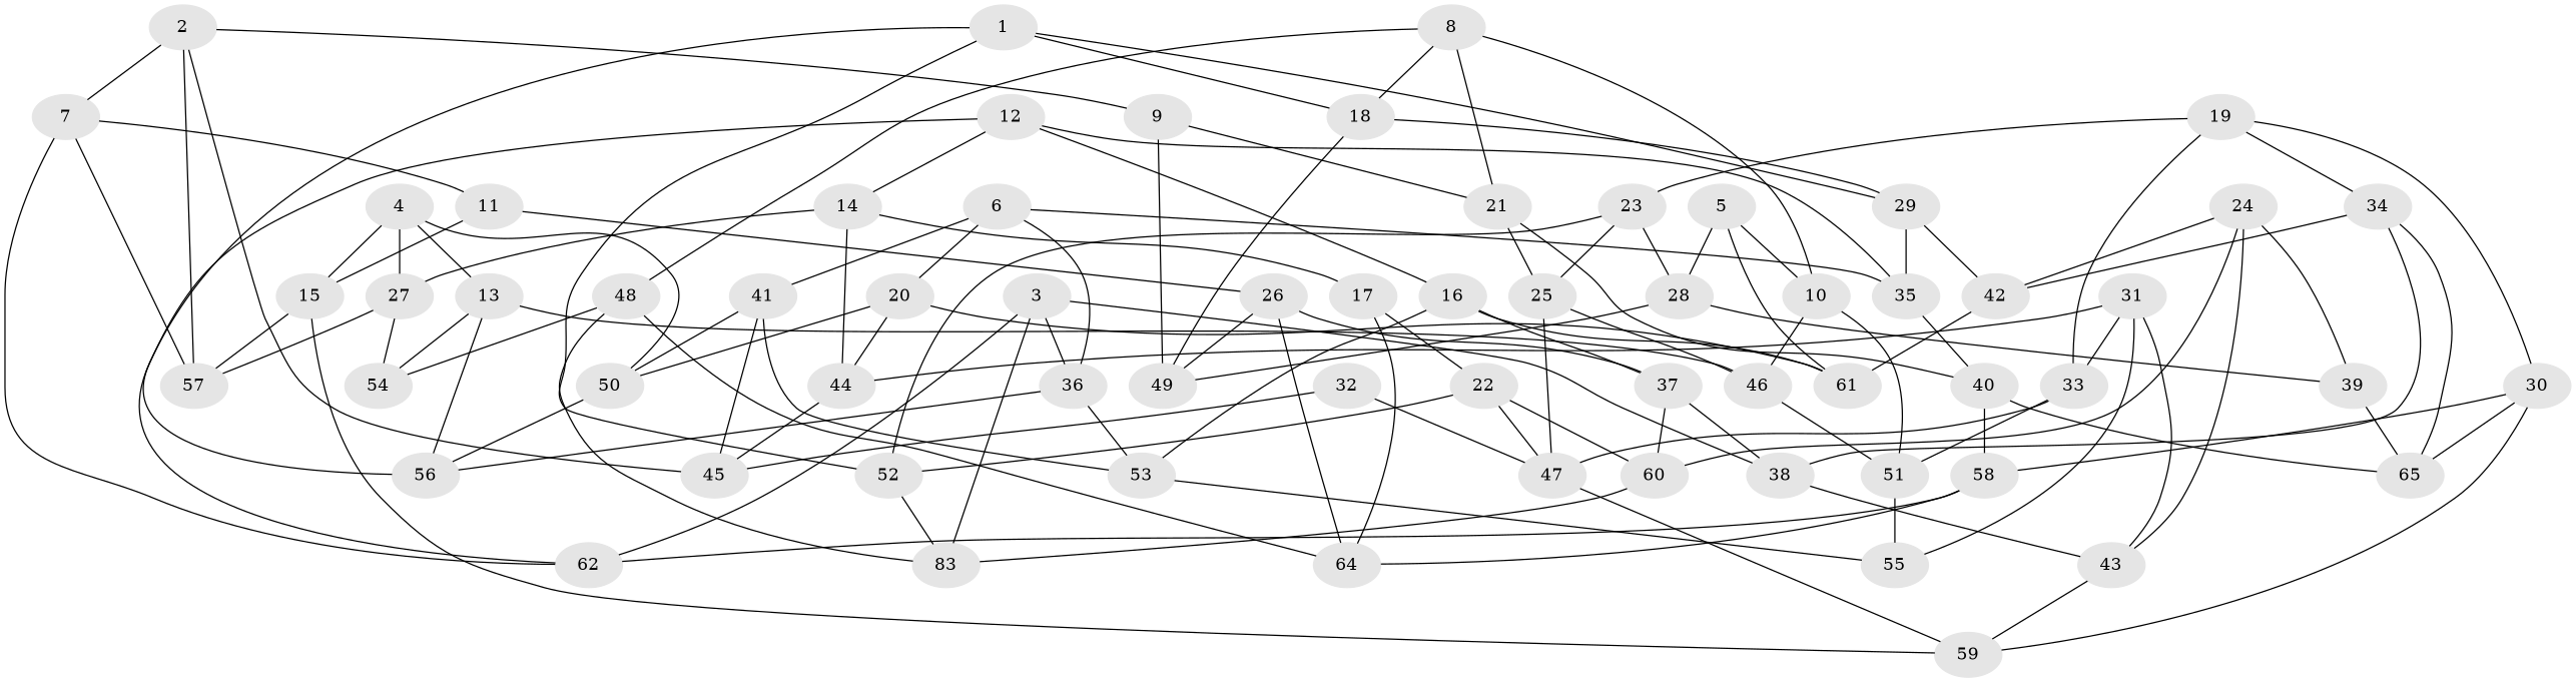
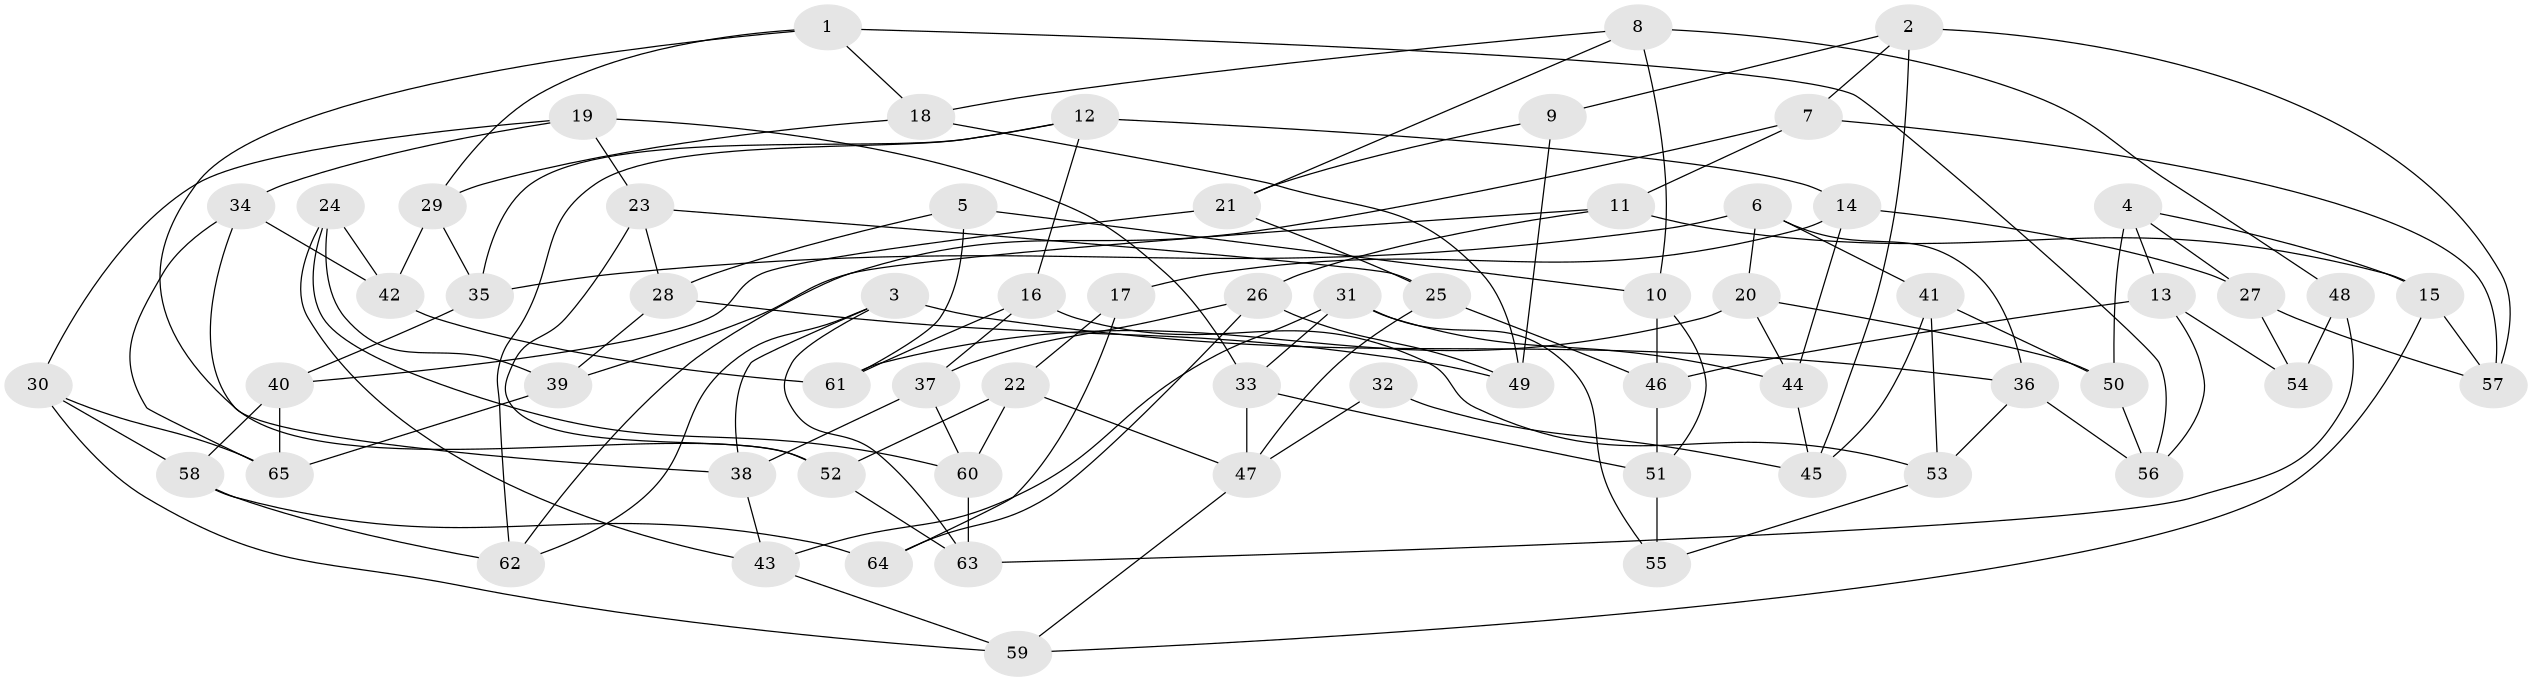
  graph {
    node [color=gray90 style=filled]
    1
    18
    29
    52
    56
    49
    35
    42
-   63 [label=83]
+   63
    2
    7
    9
    45
    57
    62
    11
    21
    3
    36
    38
    53
    43
    4
    13
    15
    27
    50
    46
    54
    59
    5
    10
    28
    61
    51
    39
    32
    47
    6
    20
    41
    44
    40
    26
    8
    48
    25
    64
    17
    22
    55
    37
    65
    12
    14
    16
    60
    19
    23
    30
    33
    34
    58
    24
    31
    1 -- 18
    1 -- 29
    1 -- 52
    1 -- 56
    18 -- 29
    18 -- 49
    29 -- 35
    29 -- 42
    52 -- 63
    35 -- 40
    42 -- 61
    2 -- 7
    2 -- 9
    2 -- 45
    2 -- 57
    7 -- 57
    7 -- 62
    7 -- 11
    9 -- 49
    9 -- 21
    11 -- 15
+   11 -- 39
    11 -- 26
    21 -- 40
    21 -- 25
    3 -- 63
    3 -- 62
    3 -- 36
    3 -- 38
    36 -- 56
    36 -- 53
    38 -- 43
    53 -- 55
    43 -- 59
    4 -- 13
    4 -- 15
    4 -- 27
    4 -- 50
    13 -- 56
    13 -- 46
    13 -- 54
    15 -- 57
    15 -- 59
    27 -- 57
    27 -- 54
    50 -- 56
    46 -- 51
    5 -- 10
    5 -- 28
    5 -- 61
    10 -- 46
    10 -- 51
    28 -- 49
    28 -- 39
    51 -- 55
    39 -- 65
    32 -- 45
    32 -- 47
    47 -- 59
    6 -- 35
    6 -- 36
    6 -- 20
    6 -- 41
    20 -- 50
    20 -- 61
    20 -- 44
    41 -- 45
    41 -- 53
    41 -- 50
    44 -- 45
    40 -- 65
    40 -- 58
    26 -- 49
    26 -- 64
    26 -- 37
    8 -- 18
    8 -- 21
    8 -- 10
    8 -- 48
    48 -- 63
    48 -- 54
-   48 -- 64
    25 -- 46
    25 -- 47
    17 -- 64
    17 -- 22
    22 -- 52
    22 -- 47
    22 -- 60
    37 -- 38
    37 -- 60
    12 -- 35
    12 -- 62
    12 -- 14
    12 -- 16
    14 -- 27
    14 -- 44
    14 -- 17
    16 -- 53
    16 -- 61
    16 -- 37
    60 -- 63
    19 -- 23
    19 -- 30
    19 -- 33
    19 -- 34
    23 -- 52
    23 -- 28
    23 -- 25
    30 -- 59
    30 -- 65
    30 -- 58
    33 -- 51
    33 -- 47
    34 -- 42
    34 -- 38
    34 -- 65
    58 -- 62
    58 -- 64
    24 -- 42
    24 -- 43
    24 -- 39
    24 -- 60
    31 -- 43
    31 -- 44
    31 -- 55
    31 -- 33
  }
